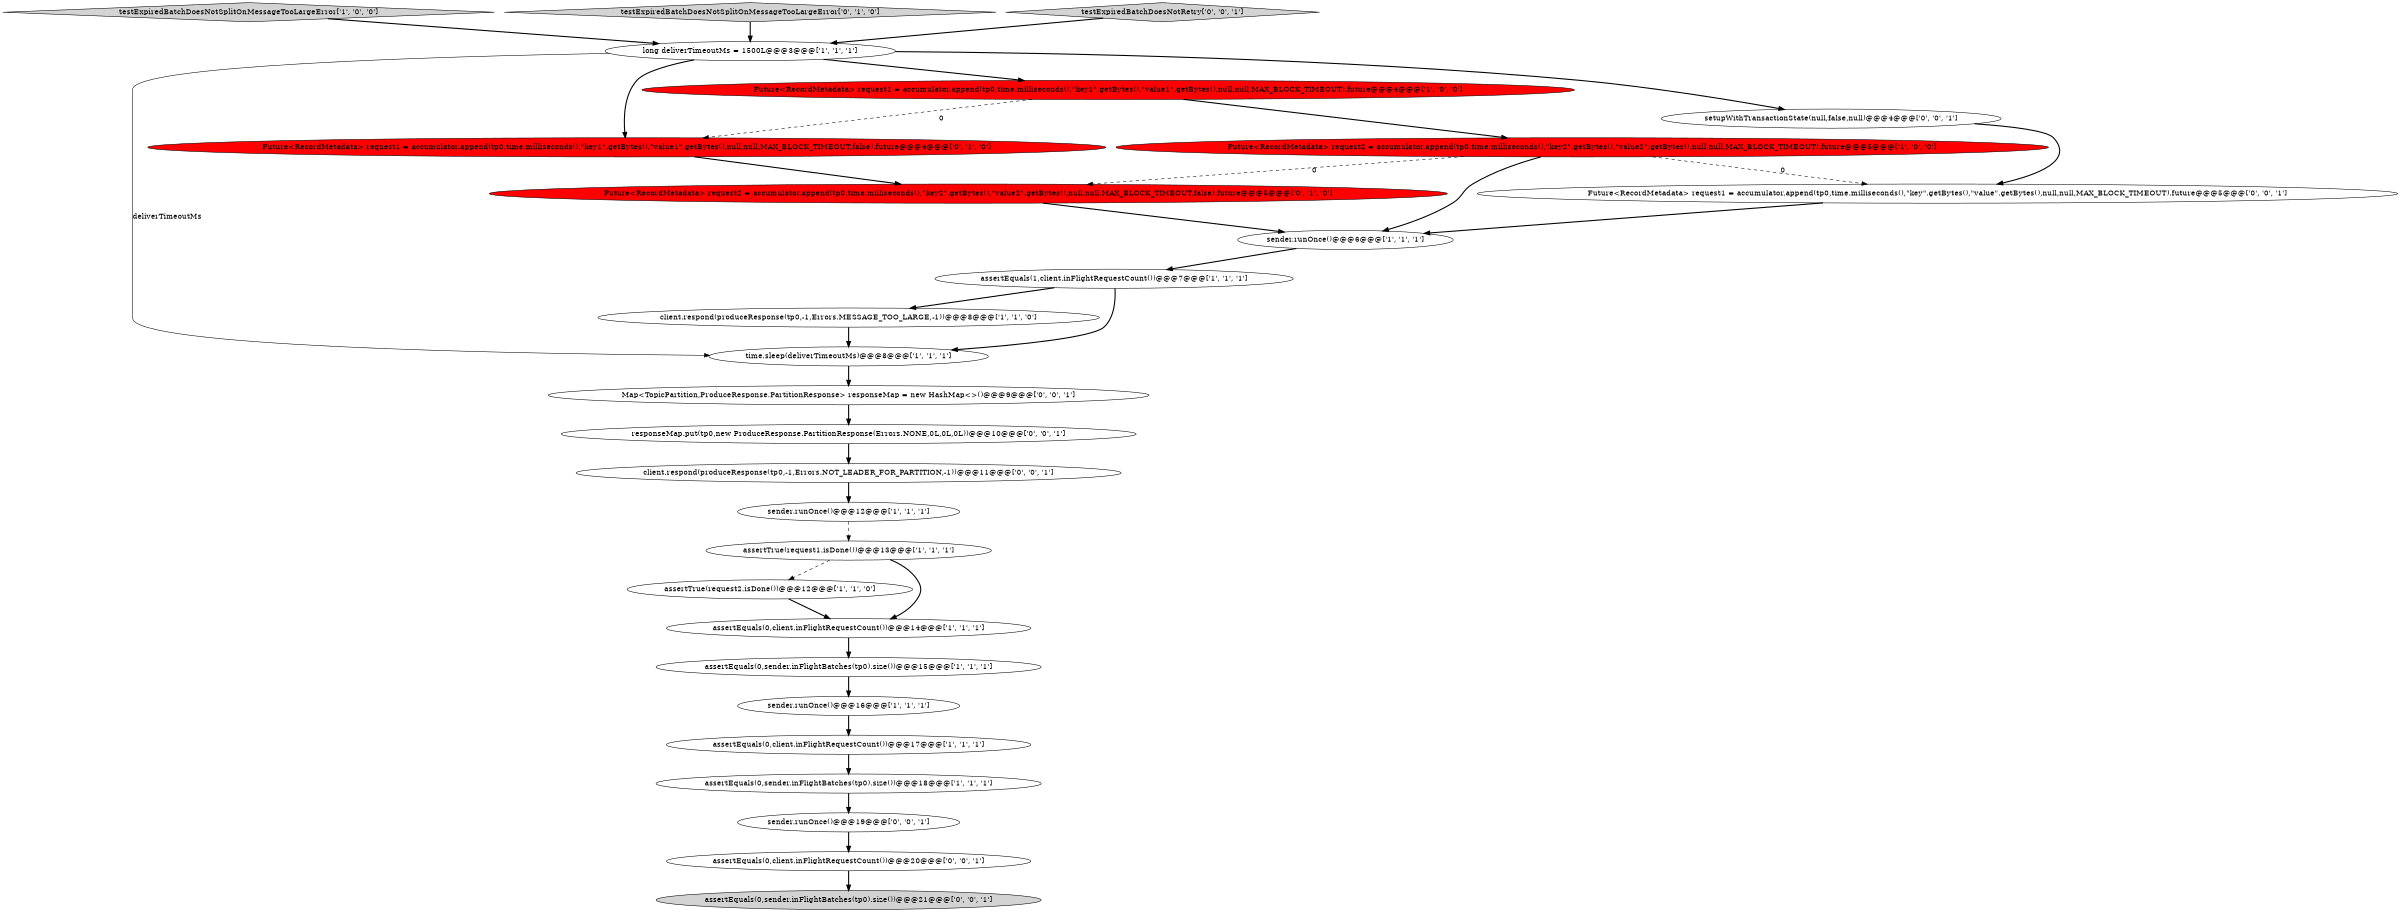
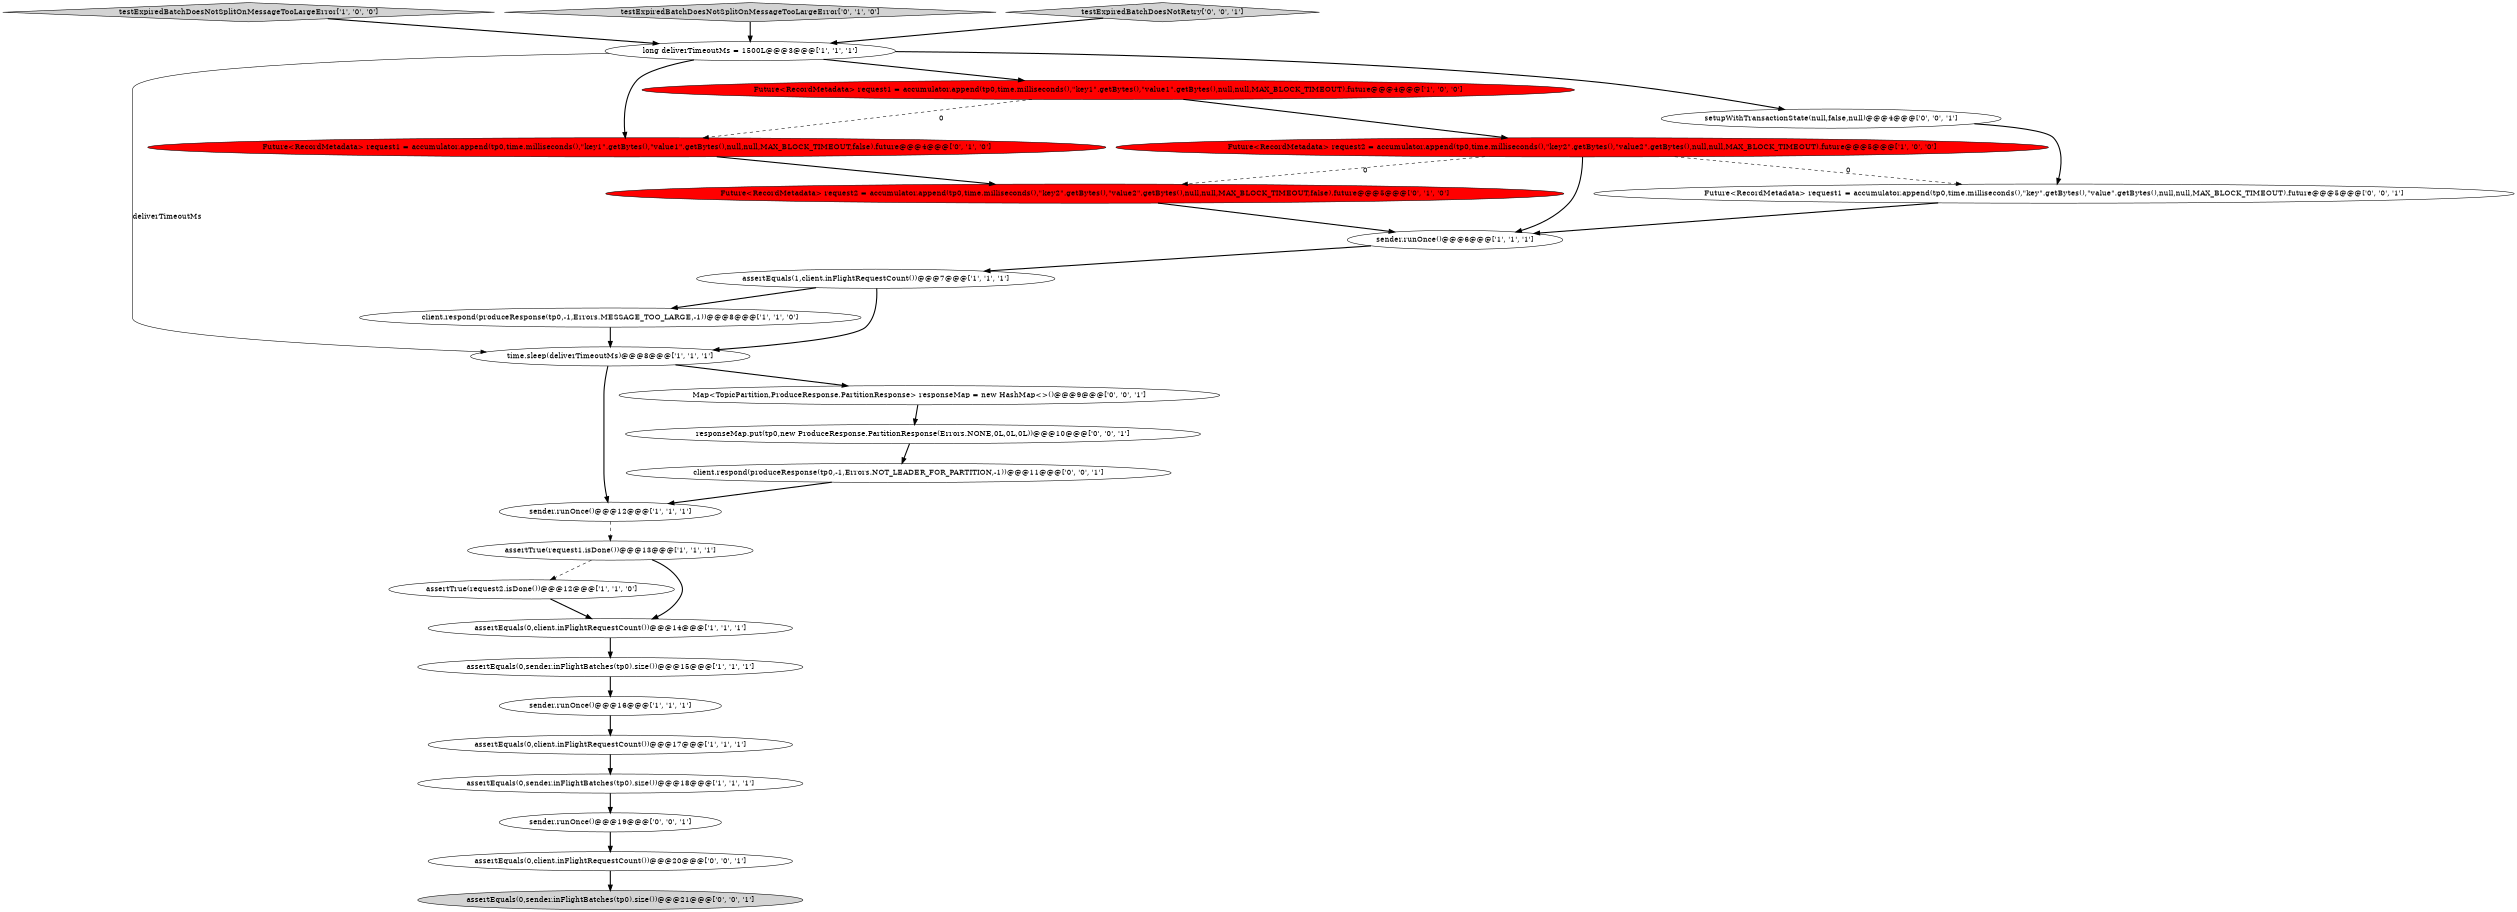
  digraph {
    fontname="DejaVu Serif"
    node [fillcolor=white fontname="DejaVu Serif" shape=ellipse style=filled]
    edge [fontname="DejaVu Serif" style=bold]
    n1 [label="sender.runOnce()@@@6@@@['1', '1', '1']"]
    n2 [label="assertEquals(1,client.inFlightRequestCount())@@@7@@@['1', '1', '1']"]
    n3 [label="time.sleep(deliverTimeoutMs)@@@8@@@['1', '1', '1']"]
    n4 [label="client.respond(produceResponse(tp0,-1,Errors.MESSAGE_TOO_LARGE,-1))@@@8@@@['1', '1', '0']"]
    n5 [label="Future<RecordMetadata> request1 = accumulator.append(tp0,time.milliseconds(),\"key\".getBytes(),\"value\".getBytes(),null,null,MAX_BLOCK_TIMEOUT).future@@@5@@@['0', '0', '1']"]
    n6 [fillcolor=red label="Future<RecordMetadata> request2 = accumulator.append(tp0,time.milliseconds(),\"key2\".getBytes(),\"value2\".getBytes(),null,null,MAX_BLOCK_TIMEOUT,false).future@@@5@@@['0', '1', '0']"]
    n7 [label="client.respond(produceResponse(tp0,-1,Errors.NOT_LEADER_FOR_PARTITION,-1))@@@11@@@['0', '0', '1']"]
    n8 [label="sender.runOnce()@@@12@@@['1', '1', '1']"]
    n9 [label="assertTrue(request1.isDone())@@@13@@@['1', '1', '1']"]
    n10 [label="assertEquals(0,client.inFlightRequestCount())@@@20@@@['0', '0', '1']"]
    n11 [fillcolor=lightgray label="assertEquals(0,sender.inFlightBatches(tp0).size())@@@21@@@['0', '0', '1']"]
    n12 [fillcolor=lightgray label="testExpiredBatchDoesNotSplitOnMessageTooLargeError['1', '0', '0']" shape=diamond]
    n13 [label="long deliverTimeoutMs = 1500L@@@3@@@['1', '1', '1']"]
    n14 [label="setupWithTransactionState(null,false,null)@@@4@@@['0', '0', '1']"]
    n15 [fillcolor=red label="Future<RecordMetadata> request1 = accumulator.append(tp0,time.milliseconds(),\"key1\".getBytes(),\"value1\".getBytes(),null,null,MAX_BLOCK_TIMEOUT,false).future@@@4@@@['0', '1', '0']"]
    n16 [fillcolor=red label="Future<RecordMetadata> request1 = accumulator.append(tp0,time.milliseconds(),\"key1\".getBytes(),\"value1\".getBytes(),null,null,MAX_BLOCK_TIMEOUT).future@@@4@@@['1', '0', '0']"]
    n17 [label="assertEquals(0,client.inFlightRequestCount())@@@17@@@['1', '1', '1']"]
    n18 [label="assertEquals(0,sender.inFlightBatches(tp0).size())@@@18@@@['1', '1', '1']"]
    n19 [label="sender.runOnce()@@@19@@@['0', '0', '1']"]
    n20 [label="assertTrue(request2.isDone())@@@12@@@['1', '1', '0']"]
    n21 [label="assertEquals(0,client.inFlightRequestCount())@@@14@@@['1', '1', '1']"]
    n22 [label="assertEquals(0,sender.inFlightBatches(tp0).size())@@@15@@@['1', '1', '1']"]
    n23 [label="sender.runOnce()@@@16@@@['1', '1', '1']"]
    n24 [fillcolor=lightgray label="testExpiredBatchDoesNotSplitOnMessageTooLargeError['0', '1', '0']" shape=diamond]
    n25 [fillcolor=lightgray label="testExpiredBatchDoesNotRetry['0', '0', '1']" shape=diamond]
    n26 [label="responseMap.put(tp0,new ProduceResponse.PartitionResponse(Errors.NONE,0L,0L,0L))@@@10@@@['0', '0', '1']"]
    n27 [fillcolor=red label="Future<RecordMetadata> request2 = accumulator.append(tp0,time.milliseconds(),\"key2\".getBytes(),\"value2\".getBytes(),null,null,MAX_BLOCK_TIMEOUT).future@@@5@@@['1', '0', '0']"]
    n28 [label="Map<TopicPartition,ProduceResponse.PartitionResponse> responseMap = new HashMap<>()@@@9@@@['0', '0', '1']"]
    n1 -> n2
    n2 -> n3
    n2 -> n4
+   n3 -> n8
    n3 -> n28
    n4 -> n3
    n5 -> n1
    n6 -> n1
    n7 -> n8
    n8 -> n9 [style=dashed]
    n9 -> n20 [style=dashed]
    n9 -> n21
    n10 -> n11
    n12 -> n13
    n13 -> n3 [label=deliverTimeoutMs style=solid]
    n13 -> n14
    n13 -> n15
    n13 -> n16
    n14 -> n5
    n15 -> n6
    n16 -> n15 [label=0 style=dashed]
    n16 -> n27
    n17 -> n18
    n18 -> n19
    n19 -> n10
    n20 -> n21
    n21 -> n22
    n22 -> n23
    n23 -> n17
    n24 -> n13
    n25 -> n13
    n26 -> n7
    n27 -> n1
    n27 -> n5 [label=0 style=dashed]
    n27 -> n6 [label=0 style=dashed]
    n28 -> n26
  }
